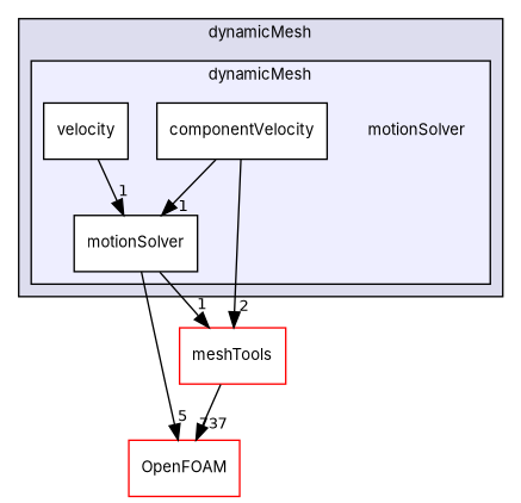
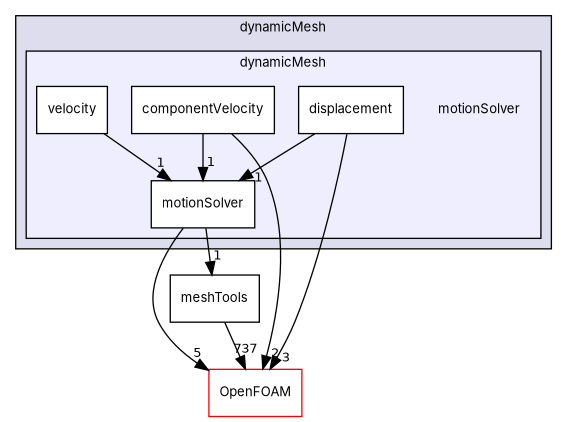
  digraph {
    compound=true
    fontname=Inter
    node [fontname=Inter fontsize=10 shape=box color=black fillcolor=white style=filled]
    edge [fontname=Inter headlabel=1 labeldistance=1.5 labelfontname=Helvetica labelfontsize=10]
    n1 [label=motionSolver shape=plaintext color="" fillcolor="" style=""]
    n2 [label=componentVelocity]
+   n3 [label=displacement]
    n4 [label=motionSolver]
    n5 [label=velocity]
    n6 [color=red label=OpenFOAM fillcolor="" style=""]
-   n7 [color=red label=meshTools fillcolor="" style=""]
+   n7 [label=meshTools fillcolor="" style=""]
    subgraph cluster_1 {
      bgcolor="#ddddee"
      fontsize=10
      label=dynamicMesh
      pencolor=black
      subgraph cluster_2 {
        bgcolor="#eeeeff"
        fontsize=10
        label=dynamicMesh
        pencolor=black
        n1
        n2
+       n3
        n4
        n5
      }
    }
    n2 -> n4
-   n2 -> n7 [headlabel=2]
+   n2 -> n6 [headlabel=2]
+   n3 -> n4
+   n3 -> n6 [headlabel=3]
    n4 -> n6 [headlabel=5]
    n4 -> n7
    n5 -> n4
    n7 -> n6 [headlabel=737]
  }
